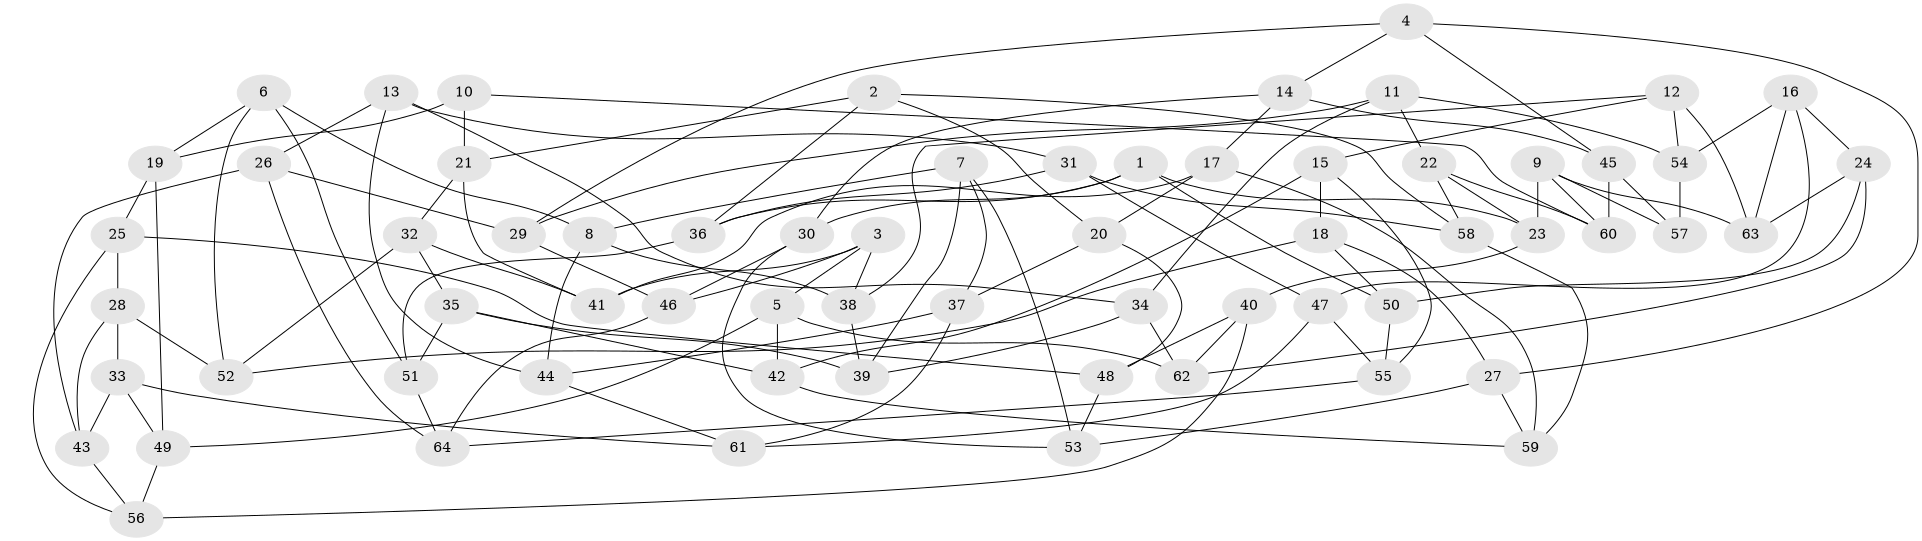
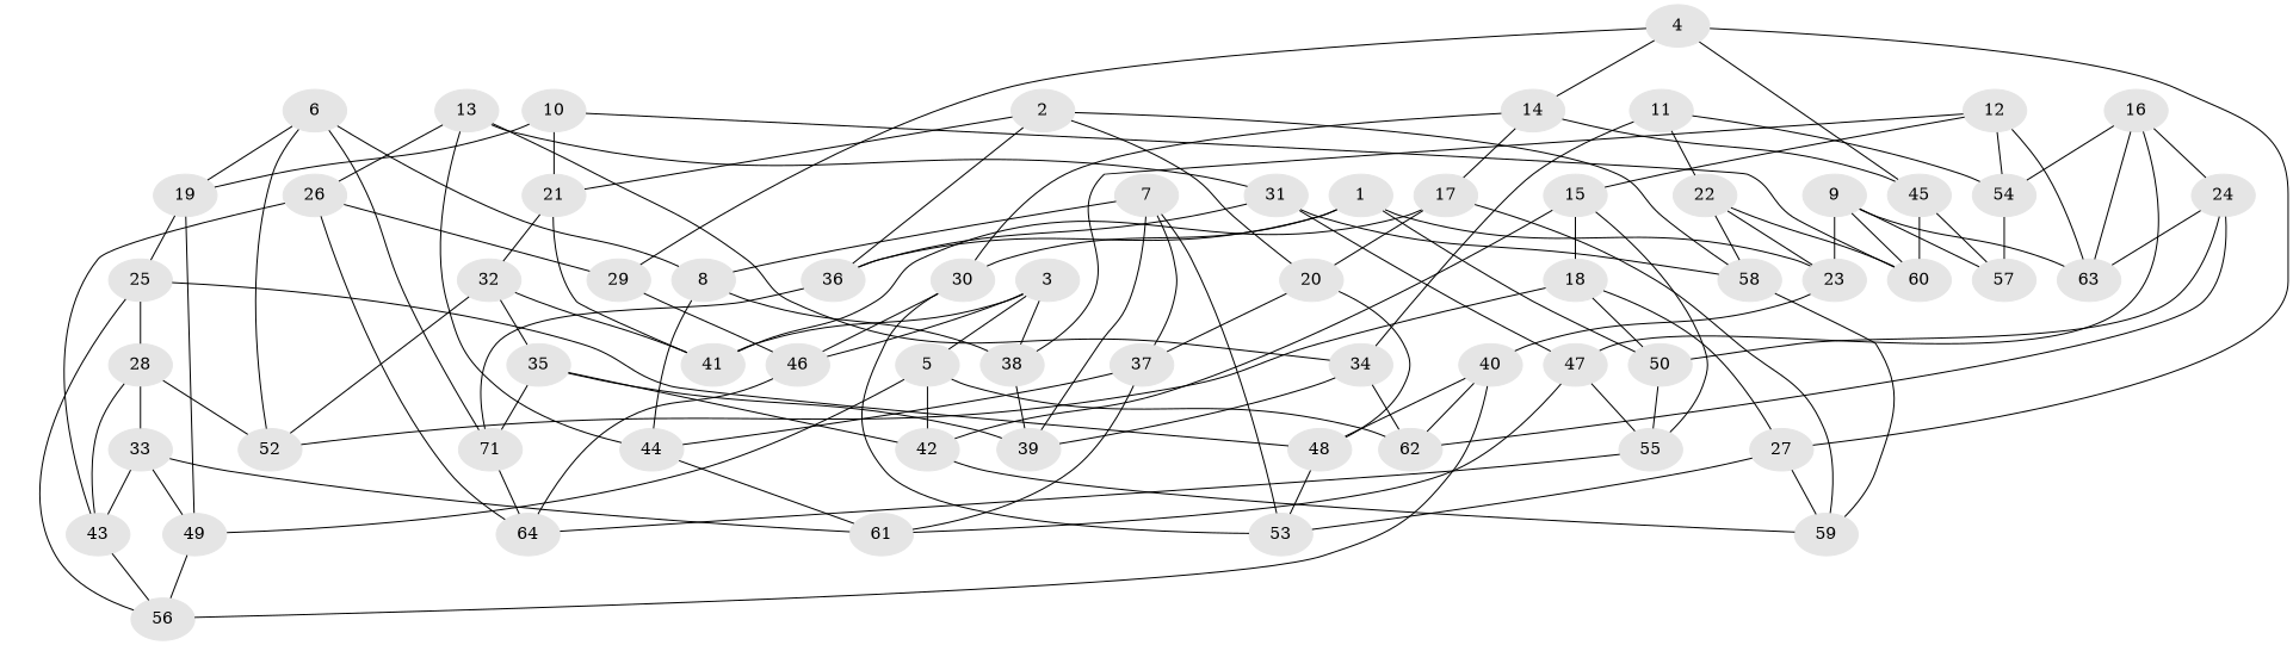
  graph {
    node [color=gray90 style=filled]
    1
    23
    30
    36
    50
    40
    46
    53
-   51
+   51 [label=71]
    55
    2
    20
    21
    58
    37
    48
    41
    32
    59
    3
    5
    38
    42
    49
    62
    39
    64
    4
    14
    27
    29
    45
    17
    57
    60
    56
    6
    8
    19
    52
    44
    25
    7
    61
    9
    63
    10
    11
    22
    34
    54
    12
    15
    18
    13
    26
    31
    43
    47
    16
    24
    28
    35
    33
    1 -- 23
    1 -- 30
    1 -- 36
    1 -- 50
    23 -- 40
    30 -- 46
    30 -- 53
    36 -- 51
    50 -- 55
    40 -- 48
    40 -- 62
    40 -- 56
    46 -- 64
    51 -- 64
    55 -- 64
    2 -- 36
    2 -- 20
    2 -- 21
    2 -- 58
    20 -- 37
    20 -- 48
    21 -- 41
    21 -- 32
    58 -- 59
    37 -- 44
    37 -- 61
    48 -- 53
    32 -- 41
    32 -- 52
    32 -- 35
    3 -- 46
    3 -- 41
    3 -- 5
    3 -- 38
    5 -- 42
    5 -- 49
    5 -- 62
    38 -- 39
    42 -- 59
    49 -- 56
    4 -- 14
    4 -- 27
    4 -- 29
    4 -- 45
    14 -- 30
    14 -- 45
    14 -- 17
    27 -- 53
    27 -- 59
    29 -- 46
    45 -- 57
    45 -- 60
    17 -- 20
    17 -- 41
    17 -- 59
    6 -- 51
    6 -- 8
    6 -- 19
    6 -- 52
    8 -- 38
    8 -- 44
    19 -- 49
    19 -- 25
    44 -- 61
    25 -- 48
    25 -- 56
    25 -- 28
    7 -- 53
    7 -- 37
    7 -- 39
    7 -- 8
    9 -- 23
    9 -- 57
    9 -- 60
    9 -- 63
    10 -- 21
    10 -- 60
    10 -- 19
-   11 -- 29
    11 -- 22
    11 -- 34
    11 -- 54
    22 -- 23
    22 -- 58
    22 -- 60
    34 -- 62
    34 -- 39
    54 -- 57
    12 -- 38
    12 -- 63
    12 -- 54
    12 -- 15
    15 -- 55
    15 -- 42
    15 -- 18
    18 -- 50
    18 -- 27
    18 -- 52
    13 -- 44
    13 -- 34
    13 -- 26
    13 -- 31
    26 -- 64
    26 -- 29
    26 -- 43
    31 -- 36
    31 -- 58
    31 -- 47
    43 -- 56
    47 -- 55
    47 -- 61
    16 -- 63
    16 -- 54
    16 -- 47
    16 -- 24
    24 -- 50
    24 -- 62
    24 -- 63
    28 -- 52
    28 -- 43
    28 -- 33
    35 -- 51
    35 -- 42
    35 -- 39
    33 -- 49
    33 -- 61
    33 -- 43
  }
